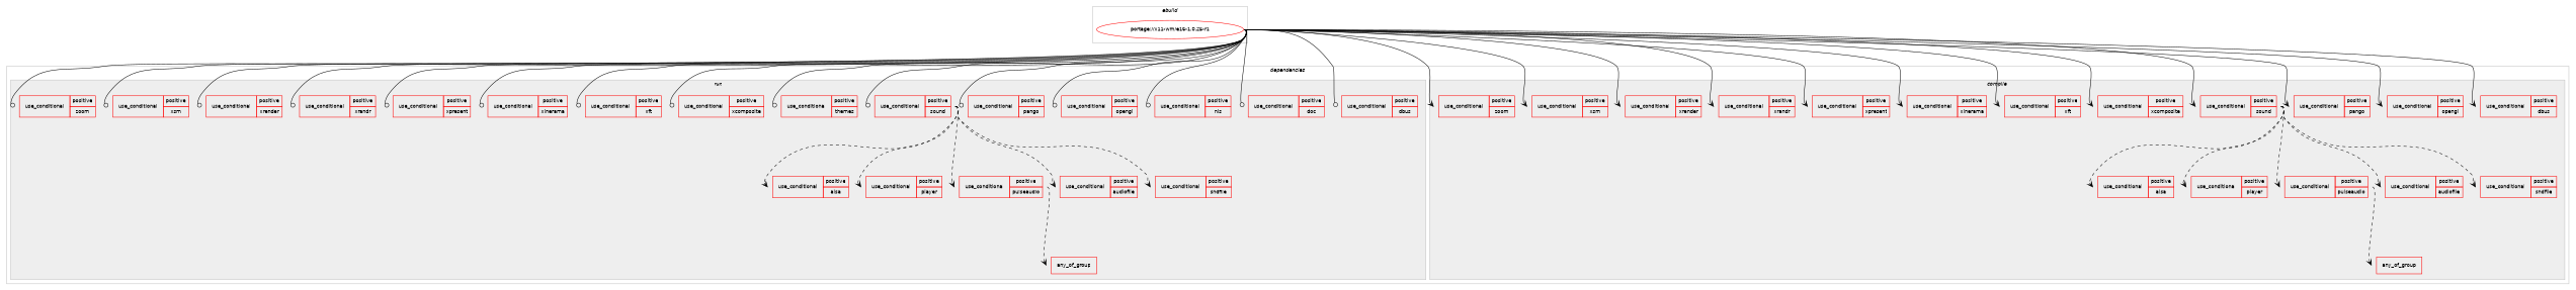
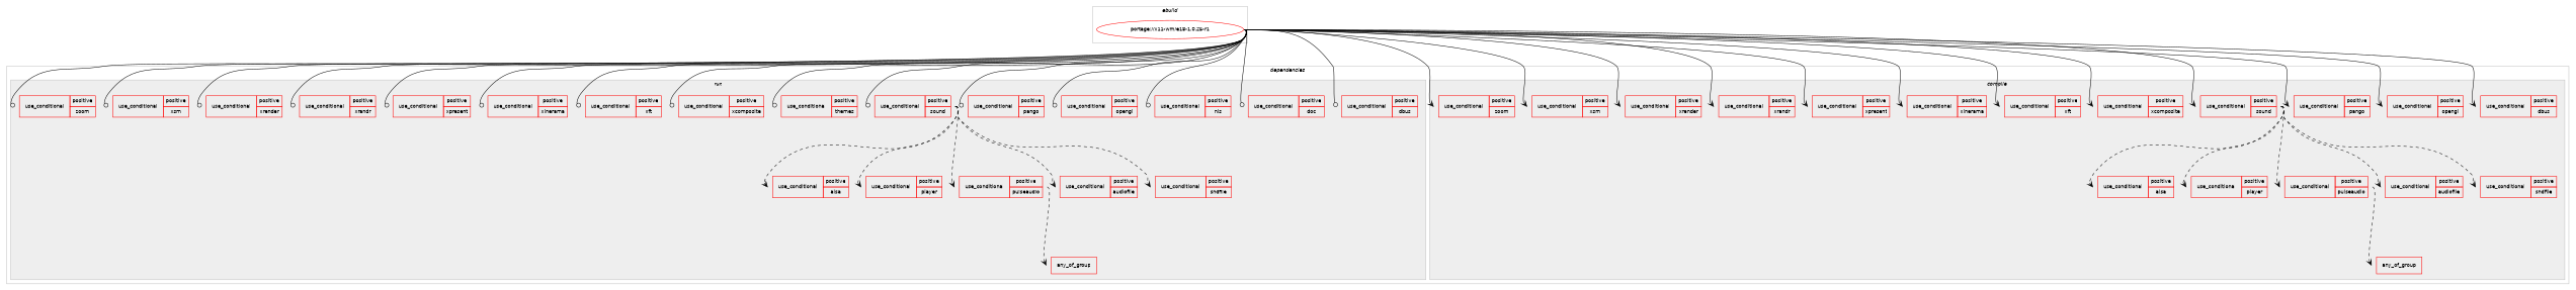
  digraph {
    compound=true
    concentrate=true
    fontname=Helvetica
    fontsize=10
    newrank=true
    rankdir=TB
    ranksep=1.5
    node [color=red fontname=Helvetica fontsize=10 shape=none]
    edge [arrowhead=vee headport=w style=solid tailport=e weight=20]
-   n1 [label="portage://x11-wm/e16-1.0.25-r1" width=4 shape=""]
+   n1 [label="portage://x11-wm/e18-1.0.25-r1" width=4 shape=""]
    n2 [label=<<TABLE BORDER="0" CELLBORDER="1" CELLSPACING="0" CELLPADDING="4"><TR><TD ROWSPAN="3" CELLPADDING="10">use_conditional</TD></TR><TR><TD>positive</TD></TR><TR><TD>dbus</TD></TR></TABLE>>]
    n3 [label=<<TABLE BORDER="0" CELLBORDER="1" CELLSPACING="0" CELLPADDING="4"><TR><TD ROWSPAN="3" CELLPADDING="10">use_conditional</TD></TR><TR><TD>positive</TD></TR><TR><TD>opengl</TD></TR></TABLE>>]
    n4 [label=<<TABLE BORDER="0" CELLBORDER="1" CELLSPACING="0" CELLPADDING="4"><TR><TD ROWSPAN="3" CELLPADDING="10">use_conditional</TD></TR><TR><TD>positive</TD></TR><TR><TD>pango</TD></TR></TABLE>>]
    n5 [label=<<TABLE BORDER="0" CELLBORDER="1" CELLSPACING="0" CELLPADDING="4"><TR><TD ROWSPAN="3" CELLPADDING="10">use_conditional</TD></TR><TR><TD>positive</TD></TR><TR><TD>alsa</TD></TR></TABLE>>]
    n6 [label=<<TABLE BORDER="0" CELLBORDER="1" CELLSPACING="0" CELLPADDING="4"><TR><TD ROWSPAN="3" CELLPADDING="10">use_conditional</TD></TR><TR><TD>positive</TD></TR><TR><TD>player</TD></TR></TABLE>>]
    n7 [label=<<TABLE BORDER="0" CELLBORDER="1" CELLSPACING="0" CELLPADDING="4"><TR><TD CELLPADDING="10">any_of_group</TD></TR></TABLE>>]
    n8 [label=<<TABLE BORDER="0" CELLBORDER="1" CELLSPACING="0" CELLPADDING="4"><TR><TD ROWSPAN="3" CELLPADDING="10">use_conditional</TD></TR><TR><TD>positive</TD></TR><TR><TD>pulseaudio</TD></TR></TABLE>>]
    n9 [label=<<TABLE BORDER="0" CELLBORDER="1" CELLSPACING="0" CELLPADDING="4"><TR><TD ROWSPAN="3" CELLPADDING="10">use_conditional</TD></TR><TR><TD>positive</TD></TR><TR><TD>audiofile</TD></TR></TABLE>>]
    n10 [label=<<TABLE BORDER="0" CELLBORDER="1" CELLSPACING="0" CELLPADDING="4"><TR><TD ROWSPAN="3" CELLPADDING="10">use_conditional</TD></TR><TR><TD>positive</TD></TR><TR><TD>sndfile</TD></TR></TABLE>>]
    n11 [label=<<TABLE BORDER="0" CELLBORDER="1" CELLSPACING="0" CELLPADDING="4"><TR><TD ROWSPAN="3" CELLPADDING="10">use_conditional</TD></TR><TR><TD>positive</TD></TR><TR><TD>sound</TD></TR></TABLE>>]
    n12 [label=<<TABLE BORDER="0" CELLBORDER="1" CELLSPACING="0" CELLPADDING="4"><TR><TD ROWSPAN="3" CELLPADDING="10">use_conditional</TD></TR><TR><TD>positive</TD></TR><TR><TD>xcomposite</TD></TR></TABLE>>]
    n13 [label=<<TABLE BORDER="0" CELLBORDER="1" CELLSPACING="0" CELLPADDING="4"><TR><TD ROWSPAN="3" CELLPADDING="10">use_conditional</TD></TR><TR><TD>positive</TD></TR><TR><TD>xft</TD></TR></TABLE>>]
    n14 [label=<<TABLE BORDER="0" CELLBORDER="1" CELLSPACING="0" CELLPADDING="4"><TR><TD ROWSPAN="3" CELLPADDING="10">use_conditional</TD></TR><TR><TD>positive</TD></TR><TR><TD>xinerama</TD></TR></TABLE>>]
    n15 [label=<<TABLE BORDER="0" CELLBORDER="1" CELLSPACING="0" CELLPADDING="4"><TR><TD ROWSPAN="3" CELLPADDING="10">use_conditional</TD></TR><TR><TD>positive</TD></TR><TR><TD>xpresent</TD></TR></TABLE>>]
    n16 [label=<<TABLE BORDER="0" CELLBORDER="1" CELLSPACING="0" CELLPADDING="4"><TR><TD ROWSPAN="3" CELLPADDING="10">use_conditional</TD></TR><TR><TD>positive</TD></TR><TR><TD>xrandr</TD></TR></TABLE>>]
    n17 [label=<<TABLE BORDER="0" CELLBORDER="1" CELLSPACING="0" CELLPADDING="4"><TR><TD ROWSPAN="3" CELLPADDING="10">use_conditional</TD></TR><TR><TD>positive</TD></TR><TR><TD>xrender</TD></TR></TABLE>>]
    n18 [label=<<TABLE BORDER="0" CELLBORDER="1" CELLSPACING="0" CELLPADDING="4"><TR><TD ROWSPAN="3" CELLPADDING="10">use_conditional</TD></TR><TR><TD>positive</TD></TR><TR><TD>xsm</TD></TR></TABLE>>]
    n19 [label=<<TABLE BORDER="0" CELLBORDER="1" CELLSPACING="0" CELLPADDING="4"><TR><TD ROWSPAN="3" CELLPADDING="10">use_conditional</TD></TR><TR><TD>positive</TD></TR><TR><TD>zoom</TD></TR></TABLE>>]
    n20 [label=<<TABLE BORDER="0" CELLBORDER="1" CELLSPACING="0" CELLPADDING="4"><TR><TD ROWSPAN="3" CELLPADDING="10">use_conditional</TD></TR><TR><TD>positive</TD></TR><TR><TD>dbus</TD></TR></TABLE>>]
    n21 [label=<<TABLE BORDER="0" CELLBORDER="1" CELLSPACING="0" CELLPADDING="4"><TR><TD ROWSPAN="3" CELLPADDING="10">use_conditional</TD></TR><TR><TD>positive</TD></TR><TR><TD>doc</TD></TR></TABLE>>]
    n22 [label=<<TABLE BORDER="0" CELLBORDER="1" CELLSPACING="0" CELLPADDING="4"><TR><TD ROWSPAN="3" CELLPADDING="10">use_conditional</TD></TR><TR><TD>positive</TD></TR><TR><TD>nls</TD></TR></TABLE>>]
    n23 [label=<<TABLE BORDER="0" CELLBORDER="1" CELLSPACING="0" CELLPADDING="4"><TR><TD ROWSPAN="3" CELLPADDING="10">use_conditional</TD></TR><TR><TD>positive</TD></TR><TR><TD>opengl</TD></TR></TABLE>>]
    n24 [label=<<TABLE BORDER="0" CELLBORDER="1" CELLSPACING="0" CELLPADDING="4"><TR><TD ROWSPAN="3" CELLPADDING="10">use_conditional</TD></TR><TR><TD>positive</TD></TR><TR><TD>pango</TD></TR></TABLE>>]
    n25 [label=<<TABLE BORDER="0" CELLBORDER="1" CELLSPACING="0" CELLPADDING="4"><TR><TD ROWSPAN="3" CELLPADDING="10">use_conditional</TD></TR><TR><TD>positive</TD></TR><TR><TD>alsa</TD></TR></TABLE>>]
    n26 [label=<<TABLE BORDER="0" CELLBORDER="1" CELLSPACING="0" CELLPADDING="4"><TR><TD ROWSPAN="3" CELLPADDING="10">use_conditional</TD></TR><TR><TD>positive</TD></TR><TR><TD>player</TD></TR></TABLE>>]
    n27 [label=<<TABLE BORDER="0" CELLBORDER="1" CELLSPACING="0" CELLPADDING="4"><TR><TD CELLPADDING="10">any_of_group</TD></TR></TABLE>>]
    n28 [label=<<TABLE BORDER="0" CELLBORDER="1" CELLSPACING="0" CELLPADDING="4"><TR><TD ROWSPAN="3" CELLPADDING="10">use_conditional</TD></TR><TR><TD>positive</TD></TR><TR><TD>pulseaudio</TD></TR></TABLE>>]
    n29 [label=<<TABLE BORDER="0" CELLBORDER="1" CELLSPACING="0" CELLPADDING="4"><TR><TD ROWSPAN="3" CELLPADDING="10">use_conditional</TD></TR><TR><TD>positive</TD></TR><TR><TD>audiofile</TD></TR></TABLE>>]
    n30 [label=<<TABLE BORDER="0" CELLBORDER="1" CELLSPACING="0" CELLPADDING="4"><TR><TD ROWSPAN="3" CELLPADDING="10">use_conditional</TD></TR><TR><TD>positive</TD></TR><TR><TD>sndfile</TD></TR></TABLE>>]
    n31 [label=<<TABLE BORDER="0" CELLBORDER="1" CELLSPACING="0" CELLPADDING="4"><TR><TD ROWSPAN="3" CELLPADDING="10">use_conditional</TD></TR><TR><TD>positive</TD></TR><TR><TD>sound</TD></TR></TABLE>>]
    n32 [label=<<TABLE BORDER="0" CELLBORDER="1" CELLSPACING="0" CELLPADDING="4"><TR><TD ROWSPAN="3" CELLPADDING="10">use_conditional</TD></TR><TR><TD>positive</TD></TR><TR><TD>themes</TD></TR></TABLE>>]
    n33 [label=<<TABLE BORDER="0" CELLBORDER="1" CELLSPACING="0" CELLPADDING="4"><TR><TD ROWSPAN="3" CELLPADDING="10">use_conditional</TD></TR><TR><TD>positive</TD></TR><TR><TD>xcomposite</TD></TR></TABLE>>]
    n34 [label=<<TABLE BORDER="0" CELLBORDER="1" CELLSPACING="0" CELLPADDING="4"><TR><TD ROWSPAN="3" CELLPADDING="10">use_conditional</TD></TR><TR><TD>positive</TD></TR><TR><TD>xft</TD></TR></TABLE>>]
    n35 [label=<<TABLE BORDER="0" CELLBORDER="1" CELLSPACING="0" CELLPADDING="4"><TR><TD ROWSPAN="3" CELLPADDING="10">use_conditional</TD></TR><TR><TD>positive</TD></TR><TR><TD>xinerama</TD></TR></TABLE>>]
    n36 [label=<<TABLE BORDER="0" CELLBORDER="1" CELLSPACING="0" CELLPADDING="4"><TR><TD ROWSPAN="3" CELLPADDING="10">use_conditional</TD></TR><TR><TD>positive</TD></TR><TR><TD>xpresent</TD></TR></TABLE>>]
    n37 [label=<<TABLE BORDER="0" CELLBORDER="1" CELLSPACING="0" CELLPADDING="4"><TR><TD ROWSPAN="3" CELLPADDING="10">use_conditional</TD></TR><TR><TD>positive</TD></TR><TR><TD>xrandr</TD></TR></TABLE>>]
    n38 [label=<<TABLE BORDER="0" CELLBORDER="1" CELLSPACING="0" CELLPADDING="4"><TR><TD ROWSPAN="3" CELLPADDING="10">use_conditional</TD></TR><TR><TD>positive</TD></TR><TR><TD>xrender</TD></TR></TABLE>>]
    n39 [label=<<TABLE BORDER="0" CELLBORDER="1" CELLSPACING="0" CELLPADDING="4"><TR><TD ROWSPAN="3" CELLPADDING="10">use_conditional</TD></TR><TR><TD>positive</TD></TR><TR><TD>xsm</TD></TR></TABLE>>]
    n40 [label=<<TABLE BORDER="0" CELLBORDER="1" CELLSPACING="0" CELLPADDING="4"><TR><TD ROWSPAN="3" CELLPADDING="10">use_conditional</TD></TR><TR><TD>positive</TD></TR><TR><TD>zoom</TD></TR></TABLE>>]
    subgraph cluster_1 {
      color=gray
      label=<<i>ebuild</i>>
      rank=same
      n1
    }
    subgraph cluster_2 {
      color=gray
      label=<<i>dependencies</i>>
      subgraph cluster_3 {
        color=gray
        fillcolor="#eeeeee"
        label=<<i>compile</i>>
        style=filled
        subgraph sub_4 {
          color=gray
          fillcolor="#eeeeee"
          label=<<i>compile</i>>
          style=filled
          n2
        }
        subgraph sub_5 {
          color=gray
          fillcolor="#eeeeee"
          label=<<i>compile</i>>
          style=filled
          n3
        }
        subgraph sub_6 {
          color=gray
          fillcolor="#eeeeee"
          label=<<i>compile</i>>
          style=filled
          n4
        }
        subgraph sub_7 {
          color=gray
          fillcolor="#eeeeee"
          label=<<i>compile</i>>
          style=filled
          n11
          subgraph sub_8 {
            color=gray
            fillcolor="#eeeeee"
            label=<<i>compile</i>>
            style=filled
            n5
          }
          subgraph sub_9 {
            color=gray
            fillcolor="#eeeeee"
            label=<<i>compile</i>>
            style=filled
            n6
          }
          subgraph sub_10 {
            color=gray
            fillcolor="#eeeeee"
            label=<<i>compile</i>>
            style=filled
            n8
            subgraph sub_11 {
              color=gray
              fillcolor="#eeeeee"
              label=<<i>compile</i>>
              style=filled
              n7
            }
          }
          subgraph sub_12 {
            color=gray
            fillcolor="#eeeeee"
            label=<<i>compile</i>>
            style=filled
            n9
          }
          subgraph sub_13 {
            color=gray
            fillcolor="#eeeeee"
            label=<<i>compile</i>>
            style=filled
            n10
          }
        }
        subgraph sub_14 {
          color=gray
          fillcolor="#eeeeee"
          label=<<i>compile</i>>
          style=filled
          n12
        }
        subgraph sub_15 {
          color=gray
          fillcolor="#eeeeee"
          label=<<i>compile</i>>
          style=filled
          n13
        }
        subgraph sub_16 {
          color=gray
          fillcolor="#eeeeee"
          label=<<i>compile</i>>
          style=filled
          n14
        }
        subgraph sub_17 {
          color=gray
          fillcolor="#eeeeee"
          label=<<i>compile</i>>
          style=filled
          n15
        }
        subgraph sub_18 {
          color=gray
          fillcolor="#eeeeee"
          label=<<i>compile</i>>
          style=filled
          n16
        }
        subgraph sub_19 {
          color=gray
          fillcolor="#eeeeee"
          label=<<i>compile</i>>
          style=filled
          n17
        }
        subgraph sub_20 {
          color=gray
          fillcolor="#eeeeee"
          label=<<i>compile</i>>
          style=filled
          n18
        }
        subgraph sub_21 {
          color=gray
          fillcolor="#eeeeee"
          label=<<i>compile</i>>
          style=filled
          n19
        }
      }
      subgraph cluster_22 {
        color=gray
        fillcolor="#eeeeee"
        label=<<i>compile and run</i>>
        style=filled
      }
      subgraph cluster_23 {
        color=gray
        fillcolor="#eeeeee"
        label=<<i>run</i>>
        style=filled
        subgraph sub_24 {
          color=gray
          fillcolor="#eeeeee"
          label=<<i>run</i>>
          style=filled
          n20
        }
        subgraph sub_25 {
          color=gray
          fillcolor="#eeeeee"
          label=<<i>run</i>>
          style=filled
          n21
        }
        subgraph sub_26 {
          color=gray
          fillcolor="#eeeeee"
          label=<<i>run</i>>
          style=filled
          n22
        }
        subgraph sub_27 {
          color=gray
          fillcolor="#eeeeee"
          label=<<i>run</i>>
          style=filled
          n23
        }
        subgraph sub_28 {
          color=gray
          fillcolor="#eeeeee"
          label=<<i>run</i>>
          style=filled
          n24
        }
        subgraph sub_29 {
          color=gray
          fillcolor="#eeeeee"
          label=<<i>run</i>>
          style=filled
          n31
          subgraph sub_30 {
            color=gray
            fillcolor="#eeeeee"
            label=<<i>run</i>>
            style=filled
            n25
          }
          subgraph sub_31 {
            color=gray
            fillcolor="#eeeeee"
            label=<<i>run</i>>
            style=filled
            n26
          }
          subgraph sub_32 {
            color=gray
            fillcolor="#eeeeee"
            label=<<i>run</i>>
            style=filled
            n28
            subgraph sub_33 {
              color=gray
              fillcolor="#eeeeee"
              label=<<i>run</i>>
              style=filled
              n27
            }
          }
          subgraph sub_34 {
            color=gray
            fillcolor="#eeeeee"
            label=<<i>run</i>>
            style=filled
            n29
          }
          subgraph sub_35 {
            color=gray
            fillcolor="#eeeeee"
            label=<<i>run</i>>
            style=filled
            n30
          }
        }
        subgraph sub_36 {
          color=gray
          fillcolor="#eeeeee"
          label=<<i>run</i>>
          style=filled
          n32
        }
        subgraph sub_37 {
          color=gray
          fillcolor="#eeeeee"
          label=<<i>run</i>>
          style=filled
          n33
        }
        subgraph sub_38 {
          color=gray
          fillcolor="#eeeeee"
          label=<<i>run</i>>
          style=filled
          n34
        }
        subgraph sub_39 {
          color=gray
          fillcolor="#eeeeee"
          label=<<i>run</i>>
          style=filled
          n35
        }
        subgraph sub_40 {
          color=gray
          fillcolor="#eeeeee"
          label=<<i>run</i>>
          style=filled
          n36
        }
        subgraph sub_41 {
          color=gray
          fillcolor="#eeeeee"
          label=<<i>run</i>>
          style=filled
          n37
        }
        subgraph sub_42 {
          color=gray
          fillcolor="#eeeeee"
          label=<<i>run</i>>
          style=filled
          n38
        }
        subgraph sub_43 {
          color=gray
          fillcolor="#eeeeee"
          label=<<i>run</i>>
          style=filled
          n39
        }
        subgraph sub_44 {
          color=gray
          fillcolor="#eeeeee"
          label=<<i>run</i>>
          style=filled
          n40
        }
      }
    }
    subgraph cluster_45 {
      color=gray
      label=<<i>candidates</i>>
      rank=same
    }
    n1 -> n2
    n1 -> n3
    n1 -> n4
    n1 -> n11
    n1 -> n12
    n1 -> n13
    n1 -> n14
    n1 -> n15
    n1 -> n16
    n1 -> n17
    n1 -> n18
    n1 -> n19
    n1 -> n20 [arrowhead=odot]
    n1 -> n21 [arrowhead=odot]
    n1 -> n22 [arrowhead=odot]
    n1 -> n23 [arrowhead=odot]
    n1 -> n24 [arrowhead=odot]
    n1 -> n31 [arrowhead=odot]
    n1 -> n32 [arrowhead=odot]
    n1 -> n33 [arrowhead=odot]
    n1 -> n34 [arrowhead=odot]
    n1 -> n35 [arrowhead=odot]
    n1 -> n36 [arrowhead=odot]
    n1 -> n37 [arrowhead=odot]
    n1 -> n38 [arrowhead=odot]
    n1 -> n39 [arrowhead=odot]
    n1 -> n40 [arrowhead=odot]
    n8 -> n7 [style=dashed]
    n11 -> n5 [style=dashed]
    n11 -> n6 [style=dashed]
    n11 -> n8 [style=dashed]
    n11 -> n9 [style=dashed]
    n11 -> n10 [style=dashed]
    n28 -> n27 [style=dashed]
    n31 -> n25 [style=dashed]
    n31 -> n26 [style=dashed]
    n31 -> n28 [style=dashed]
    n31 -> n29 [style=dashed]
    n31 -> n30 [style=dashed]
  }
